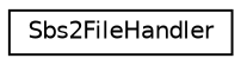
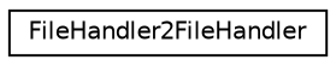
  digraph {
    rankdir=TB
-   n1 [color=black fillcolor=white fontname=Helvetica fontsize=10 height=0.2 label=Sbs2FileHandler shape=record style=filled width=0.4]
+   n1 [color=black fillcolor=white fontname=Helvetica fontsize=10 height=0.2 label=FileHandler2FileHandler shape=record style=filled width=0.4]
  }
